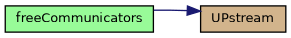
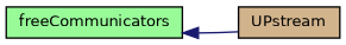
  digraph {
    rankdir=LR
    node [color=black fontname=Helvetica fontsize=10 shape=record style=filled]
    n1 [fillcolor=palegreen fontcolor=black height=0.2 label=freeCommunicators width=0.4]
    n2 [height=0.2 label=UPstream width=0.4 fillcolor=tan]
-   n2 -> n1 [color=midnightblue dir=back fontname=Helvetica fontsize=10 labelfontname=Helvetica labelfontsize=10 style=solid]
+   n1 -> n2 [color=midnightblue dir=back fontname=Helvetica fontsize=10 labelfontname=Helvetica labelfontsize=10 style=solid]
  }
